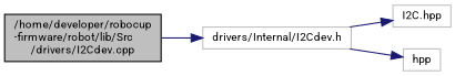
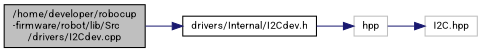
  digraph {
    fontname=Roboto
    rankdir=LR
    node [color=black fillcolor=white fontname=Roboto fontsize=10 shape=record style=filled]
    edge [color=midnightblue fontname=Roboto fontsize=10 labelfontname=Helvetica labelfontsize=10 style=solid]
    n1 [fillcolor=grey75 fontcolor=black height=0.2 label="/home/developer/robocup\l-firmware/robot/lib/Src\l/drivers/I2Cdev.cpp" width=0.4]
-   n2 [color=grey75 height=0.2 label="drivers/Internal/I2Cdev.h" width=0.4]
+   n2 [height=0.2 label="drivers/Internal/I2Cdev.h" width=0.4]
    n3 [color=grey75 height=0.2 label="I2C.hpp" width=0.4]
    n4 [color=grey75 height=0.2 label=hpp width=0.4]
    n1 -> n2
-   n2 -> n3
+   n4 -> n3
    n2 -> n4
  }
